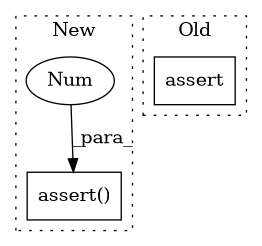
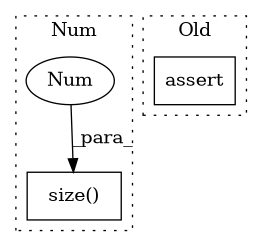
  digraph {
    node [shape=box]
-   n1 [a=75 l="10,1" label="assert()" s="348,359"]
+   n1 [a=75 l="10,1" label="size()" s="348,359"]
    n2 [a=76 l=1 label=Num s=358 shape=ellipse]
    n3 [a=65 l=7 label=assert s=3176]
    subgraph cluster_1 {
-     label=New
+     label=Num
      style=dotted
      n1
      n2
    }
    subgraph cluster_2 {
      label=Old
      style=dotted
      n3
    }
    n2 -> n1 [label=_para_]
  }
